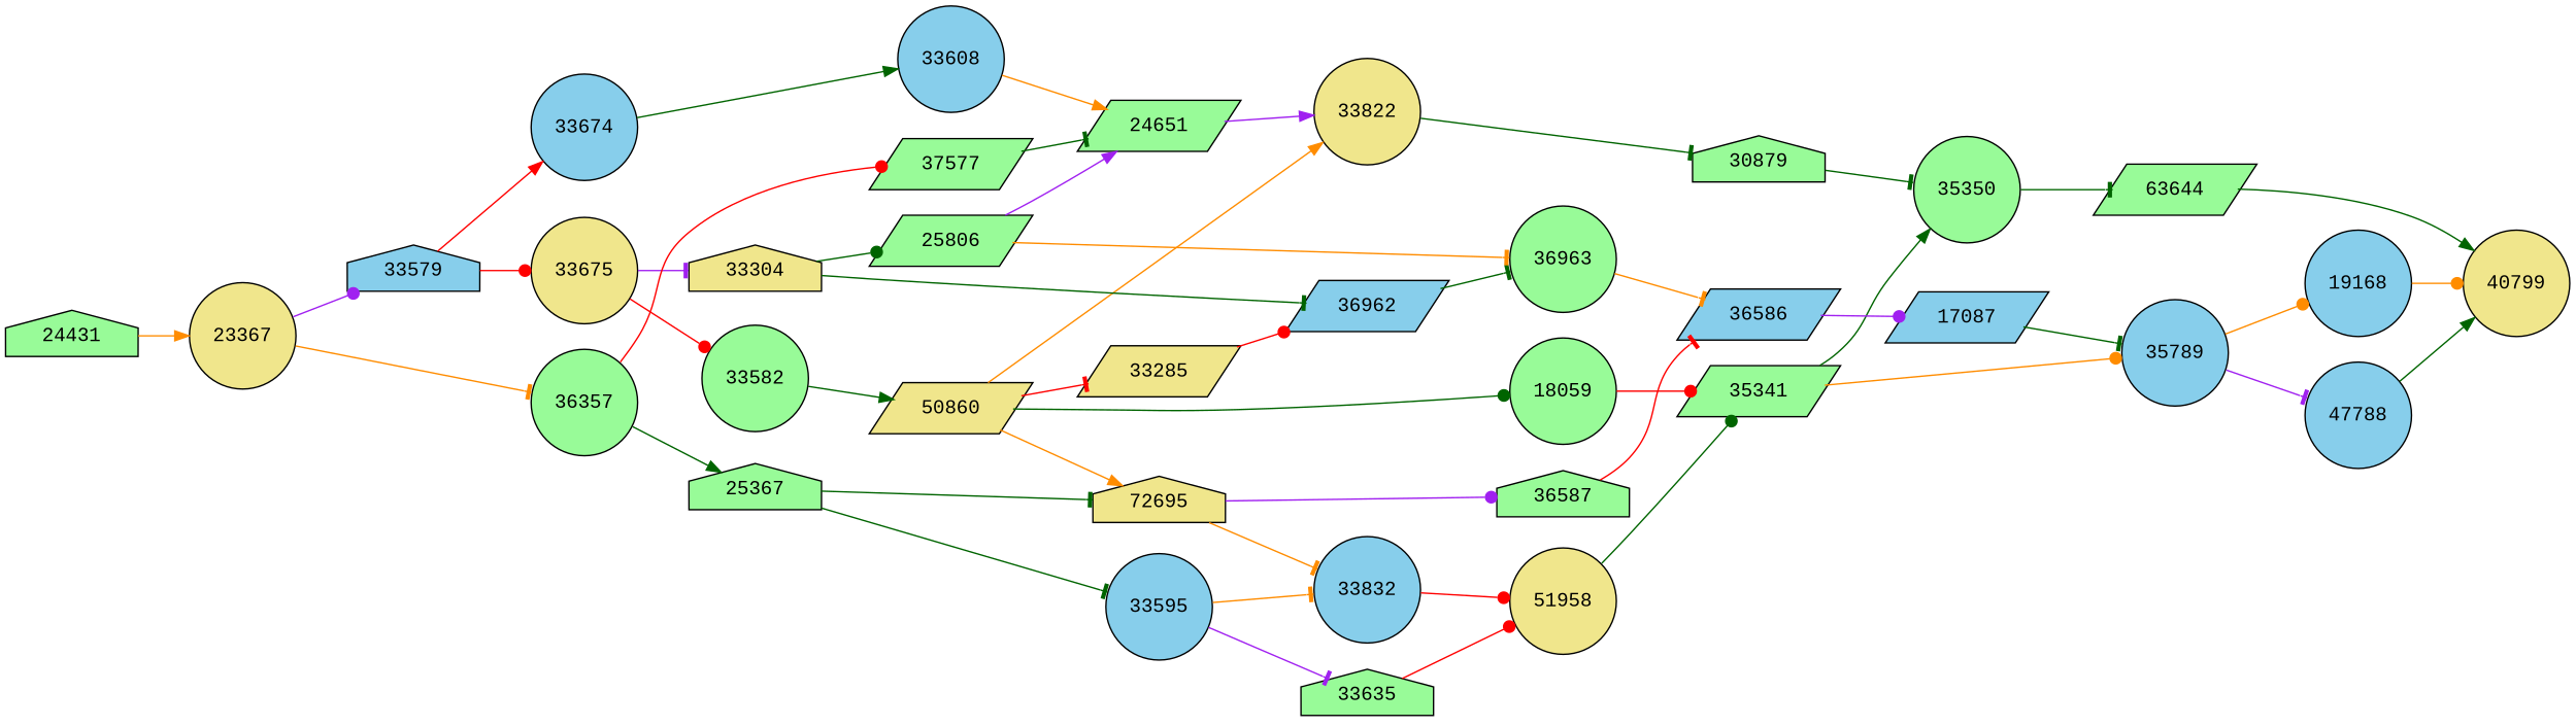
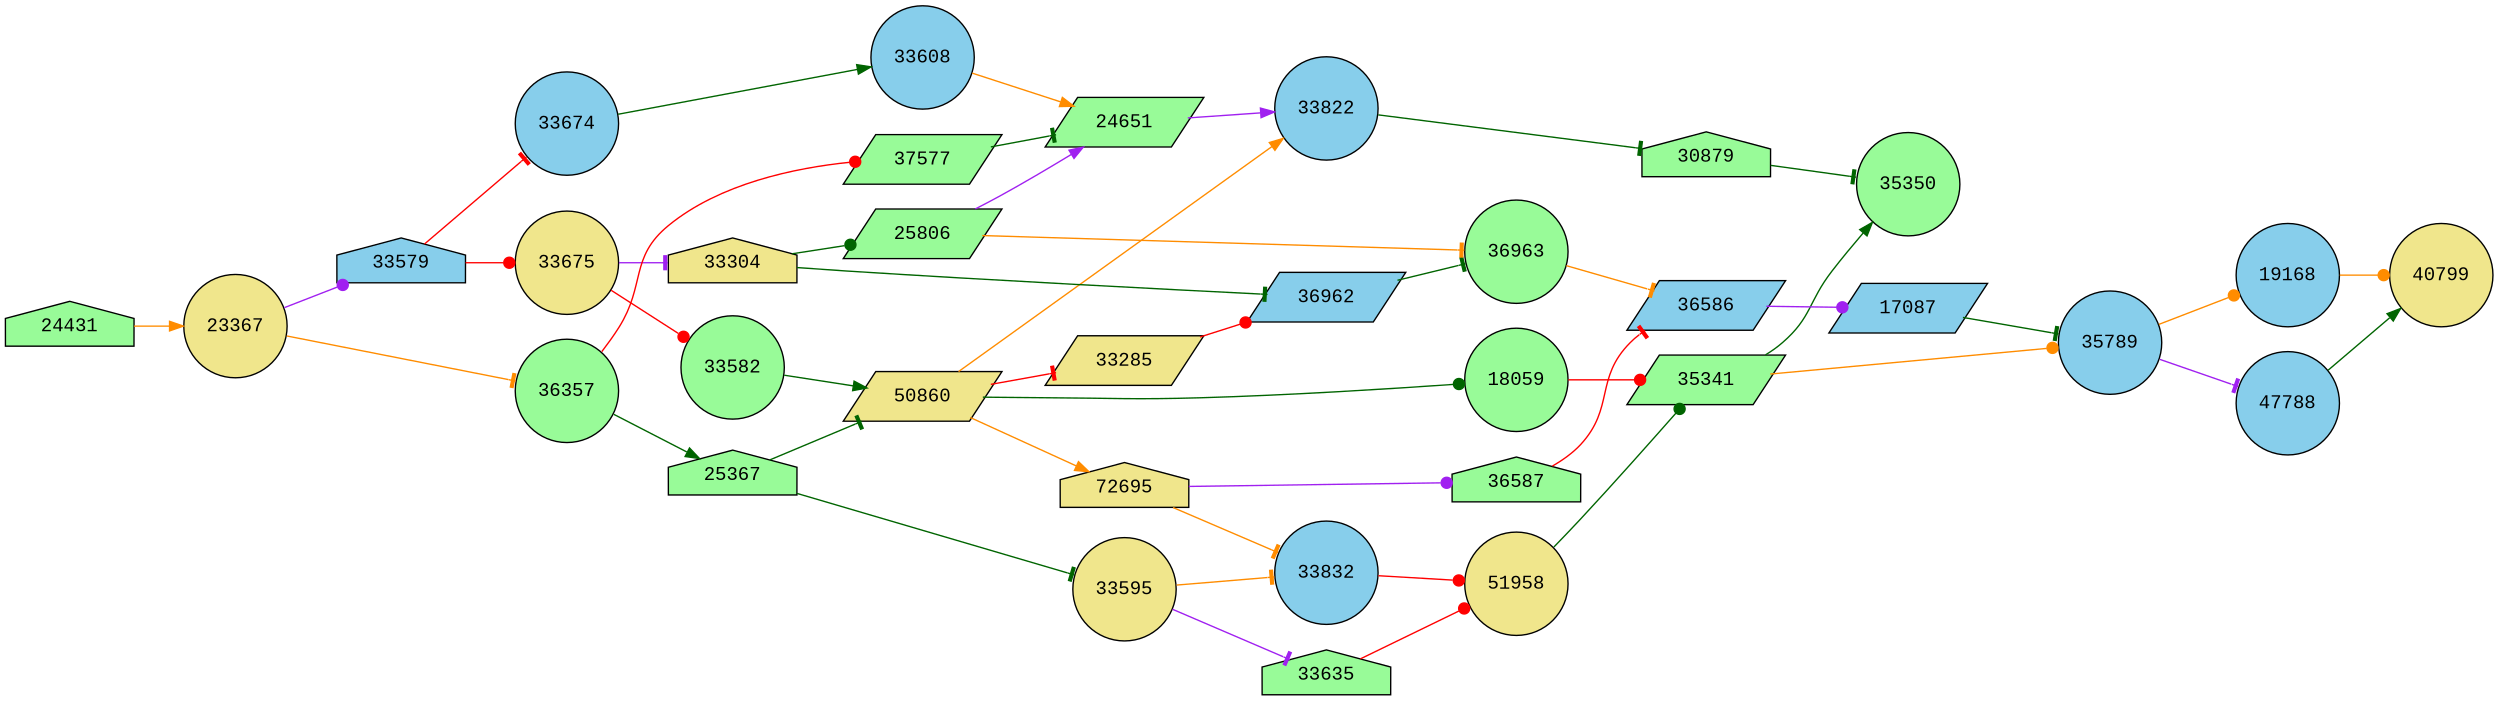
  strict digraph {
    fontname="Liberation Mono"
    rankdir=LR
    node [fillcolor=palegreen fontname="Liberation Mono" shape=circle style=filled]
    edge [arrowhead=tee color=darkgreen fontname="Liberation Mono"]
    n1 [fillcolor=khaki label=40799]
    n2 [fillcolor=skyblue label=19168]
    n3 [fillcolor=skyblue label=47788]
-   n4 [label=63644 shape=parallelogram]
    n5 [fillcolor=skyblue label=35789]
    n6 [label=35350]
    n7 [fillcolor=skyblue label=17087 shape=parallelogram]
    n8 [label=35341 shape=parallelogram]
    n9 [label=30879 shape=house]
    n10 [fillcolor=skyblue label=36586 shape=parallelogram]
    n11 [fillcolor=khaki label=51958]
    n12 [label=18059]
-   n13 [fillcolor=khaki label=33822]
+   n13 [fillcolor=skyblue label=33822]
    n14 [label=36587 shape=house]
    n15 [label=36963]
    n16 [fillcolor=skyblue label=33832]
    n17 [label=33635 shape=house]
    n18 [fillcolor=khaki label=50860 shape=parallelogram]
    n19 [fillcolor=khaki label=72695 shape=house]
    n20 [fillcolor=khaki label=33285 shape=parallelogram]
    n21 [fillcolor=skyblue label=36962 shape=parallelogram]
    n22 [label=24651 shape=parallelogram]
    n23 [label=25806 shape=parallelogram]
-   n24 [fillcolor=skyblue label=33595]
+   n24 [fillcolor=khaki label=33595]
    n25 [label=33582]
    n26 [fillcolor=skyblue label=33608]
    n27 [label=37577 shape=parallelogram]
    n28 [label=25367 shape=house]
    n29 [fillcolor=khaki label=33304 shape=house]
    n30 [fillcolor=khaki label=33675]
    n31 [fillcolor=skyblue label=33674]
    n32 [label=36357]
    n33 [fillcolor=skyblue label=33579 shape=house]
    n34 [fillcolor=khaki label=23367]
    n35 [label=24431 shape=house]
    n2 -> n1 [arrowhead=dot color=darkorange]
    n3 -> n1 [arrowhead=normal]
-   n4 -> n1 [arrowhead=normal]
    n5 -> n2 [arrowhead=dot color=darkorange]
    n5 -> n3 [color=purple]
-   n6 -> n4
    n7 -> n5
    n8 -> n5 [arrowhead=dot color=darkorange]
    n8 -> n6 [arrowhead=normal]
    n9 -> n6
    n10 -> n7 [arrowhead=dot color=purple]
    n11 -> n8 [arrowhead=dot]
    n12 -> n8 [arrowhead=dot color=red]
    n13 -> n9
    n14 -> n10 [color=red]
    n15 -> n10 [color=darkorange]
    n16 -> n11 [arrowhead=dot color=red]
    n17 -> n11 [arrowhead=dot color=red]
    n18 -> n12 [arrowhead=dot]
    n18 -> n13 [arrowhead=normal color=darkorange]
    n18 -> n19 [arrowhead=normal color=darkorange]
    n18 -> n20 [color=red]
    n19 -> n14 [arrowhead=dot color=purple]
    n19 -> n16 [color=darkorange]
    n20 -> n21 [arrowhead=dot color=red]
    n21 -> n15
    n22 -> n13 [arrowhead=normal color=purple]
    n23 -> n15 [color=darkorange]
    n23 -> n22 [arrowhead=normal color=purple]
    n24 -> n16 [color=darkorange]
    n24 -> n17 [color=purple]
    n25 -> n18 [arrowhead=normal]
    n26 -> n22 [arrowhead=normal color=darkorange]
    n27 -> n22
-   n28 -> n19
+   n28 -> n18
    n28 -> n24
    n29 -> n21
    n29 -> n23 [arrowhead=dot]
    n30 -> n25 [arrowhead=dot color=red]
    n30 -> n29 [color=purple]
    n31 -> n26 [arrowhead=normal]
    n32 -> n27 [arrowhead=dot color=red]
    n32 -> n28 [arrowhead=normal]
    n33 -> n30 [arrowhead=dot color=red]
-   n33 -> n31 [arrowhead=normal color=red]
+   n33 -> n31 [color=red]
    n34 -> n32 [color=darkorange]
    n34 -> n33 [arrowhead=dot color=purple]
    n35 -> n34 [arrowhead=normal color=darkorange]
  }
